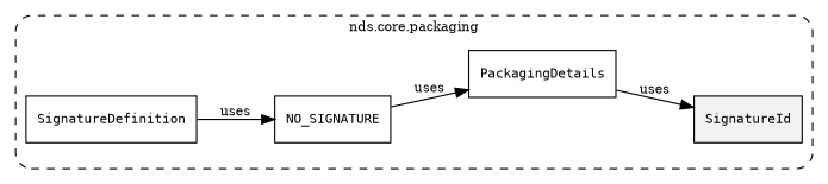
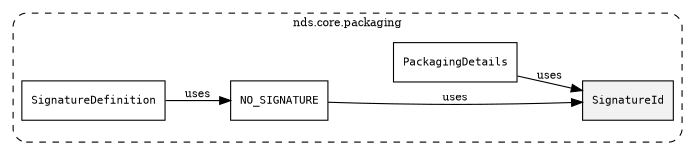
  digraph {
    fontsize=10
    rankdir=LR
    node [fontsize=10 shape=box]
    edge [fontsize=10]
    n1 [fillcolor="#0000000D" label=<<font face="monospace"><table align="center" border="0" cellspacing="0" cellpadding="0"><tr><td href="../../../content/packages/nds.core.packaging.html#Subtype-SignatureId" title="Subtype defined in nds.core.packaging">SignatureId</td></tr></table></font>> style=filled]
    n2 [label=<<font face="monospace"><table align="center" border="0" cellspacing="0" cellpadding="0"><tr><td href="../../../content/packages/nds.core.packaging.html#Structure-PackagingDetails" title="Structure defined in nds.core.packaging">PackagingDetails</td></tr></table></font>>]
    n3 [label=<<font face="monospace"><table align="center" border="0" cellspacing="0" cellpadding="0"><tr><td href="../../../content/packages/nds.core.packaging.html#Structure-SignatureDefinition" title="Structure defined in nds.core.packaging">SignatureDefinition</td></tr></table></font>>]
    n4 [label=<<font face="monospace"><table align="center" border="0" cellspacing="0" cellpadding="0"><tr><td href="../../../content/packages/nds.core.packaging.html#Constant-NO_SIGNATURE" title="Constant defined in nds.core.packaging">NO_SIGNATURE</td></tr></table></font>>]
    subgraph cluster_1 {
      label="nds.core.packaging"
      style="dashed, rounded"
      n1
      n2
      n3
      n4
    }
    n2 -> n1 [label=uses]
    n3 -> n4 [label=uses]
-   n4 -> n2 [label=uses]
+   n4 -> n1 [label=uses]
  }
